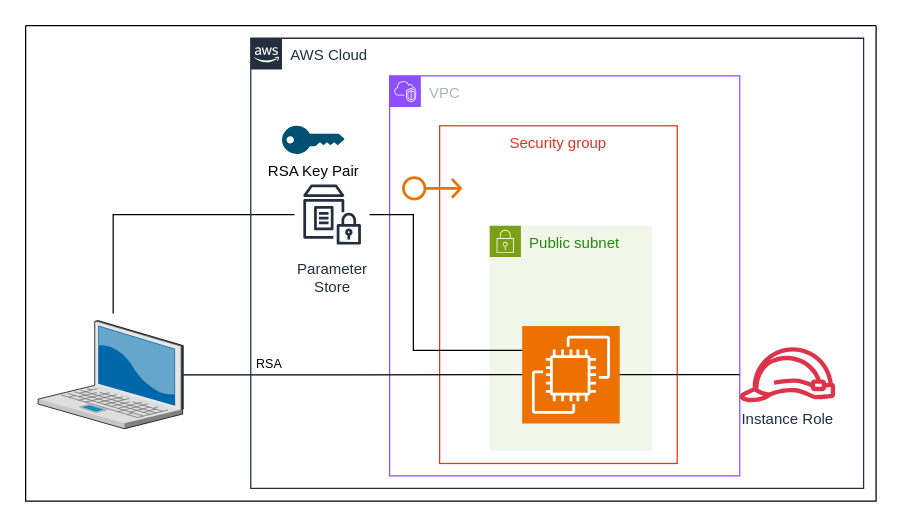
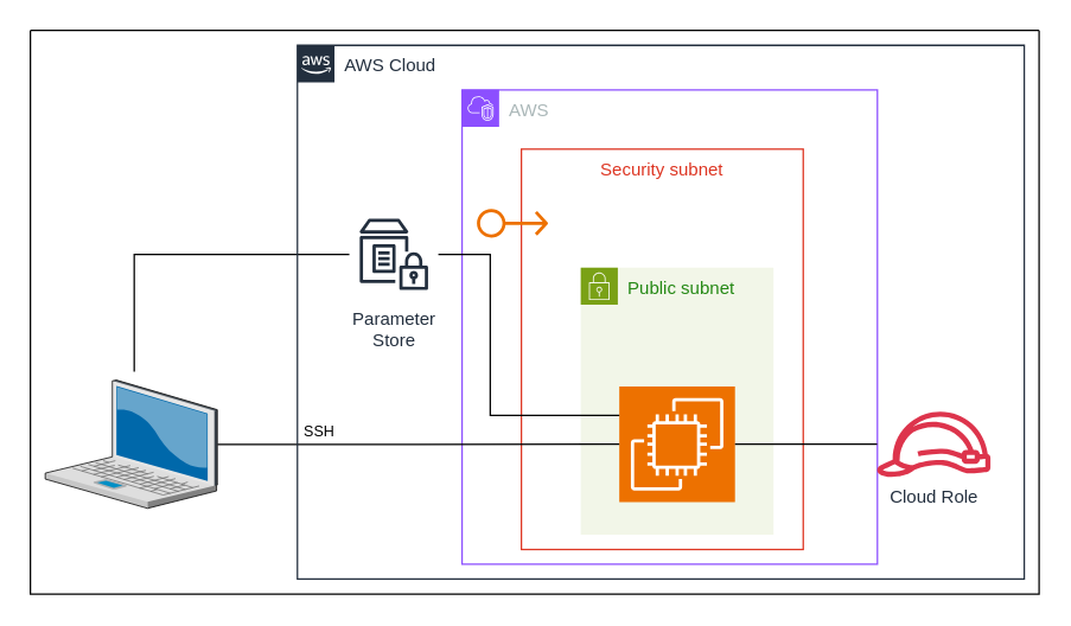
  <mxCell id="0" />
  <mxCell id="1" parent="0" />
- <mxCell id="2" value="VPC" style="points=[[0,0],[0.25,0],[0.5,0],[0.75,0],[1,0],[1,0.25],[1,0.5],[1,0.75],[1,1],[0.75,1],[0.5,1],[0.25,1],[0,1],[0,0.75],[0,0.5],[0,0.25]];outlineConnect=0;gradientColor=none;html=1;whiteSpace=wrap;fontSize=12;fontStyle=0;container=1;pointerEvents=0;collapsible=0;recursiveResize=0;shape=mxgraph.aws4.group;grIcon=mxgraph.aws4.group_vpc2;strokeColor=#8C4FFF;fillColor=none;verticalAlign=top;align=left;spacingLeft=30;fontColor=#AAB7B8;dashed=0;" parent="1" vertex="1"><mxGeometry x="311" y="60" width="280" height="320" as="geometry" /></mxCell>
- <mxCell id="3" value="Security group" style="fillColor=none;strokeColor=#DD3522;verticalAlign=top;fontStyle=0;fontColor=#DD3522;whiteSpace=wrap;html=1;" parent="2" vertex="1"><mxGeometry x="40" y="40" width="190" height="270" as="geometry" /></mxCell>
+ <mxCell id="2" value="AWS" style="points=[[0,0],[0.25,0],[0.5,0],[0.75,0],[1,0],[1,0.25],[1,0.5],[1,0.75],[1,1],[0.75,1],[0.5,1],[0.25,1],[0,1],[0,0.75],[0,0.5],[0,0.25]];outlineConnect=0;gradientColor=none;html=1;whiteSpace=wrap;fontSize=12;fontStyle=0;container=1;pointerEvents=0;collapsible=0;recursiveResize=0;shape=mxgraph.aws4.group;grIcon=mxgraph.aws4.group_vpc2;strokeColor=#8C4FFF;fillColor=none;verticalAlign=top;align=left;spacingLeft=30;fontColor=#AAB7B8;dashed=0;" parent="1" vertex="1"><mxGeometry x="311" y="60" width="280" height="320" as="geometry" /></mxCell>
+ <mxCell id="3" value="Security subnet" style="fillColor=none;strokeColor=#DD3522;verticalAlign=top;fontStyle=0;fontColor=#DD3522;whiteSpace=wrap;html=1;" parent="2" vertex="1"><mxGeometry x="40" y="40" width="190" height="270" as="geometry" /></mxCell>
  <mxCell id="4" value="Public subnet" style="points=[[0,0],[0.25,0],[0.5,0],[0.75,0],[1,0],[1,0.25],[1,0.5],[1,0.75],[1,1],[0.75,1],[0.5,1],[0.25,1],[0,1],[0,0.75],[0,0.5],[0,0.25]];outlineConnect=0;gradientColor=none;html=1;whiteSpace=wrap;fontSize=12;fontStyle=0;container=1;pointerEvents=0;collapsible=0;recursiveResize=0;shape=mxgraph.aws4.group;grIcon=mxgraph.aws4.group_security_group;grStroke=0;strokeColor=#7AA116;fillColor=#F2F6E8;verticalAlign=top;align=left;spacingLeft=30;fontColor=#248814;dashed=0;" parent="2" vertex="1"><mxGeometry x="80" y="120" width="130" height="180" as="geometry" /></mxCell>
  <mxCell id="5" value="" style="sketch=0;outlineConnect=0;fontColor=#232F3E;gradientColor=none;fillColor=#ED7100;strokeColor=none;dashed=0;verticalLabelPosition=bottom;verticalAlign=top;align=center;html=1;fontSize=12;fontStyle=0;aspect=fixed;pointerEvents=1;shape=mxgraph.aws4.elastic_ip_address;" parent="2" vertex="1"><mxGeometry x="10" y="80" width="48" height="20" as="geometry" /></mxCell>
  <mxCell id="6" value="" style="sketch=0;points=[[0,0,0],[0.25,0,0],[0.5,0,0],[0.75,0,0],[1,0,0],[0,1,0],[0.25,1,0],[0.5,1,0],[0.75,1,0],[1,1,0],[0,0.25,0],[0,0.5,0],[0,0.75,0],[1,0.25,0],[1,0.5,0],[1,0.75,0]];outlineConnect=0;fontColor=#232F3E;fillColor=#ED7100;strokeColor=#ffffff;dashed=0;verticalLabelPosition=bottom;verticalAlign=top;align=center;html=1;fontSize=12;fontStyle=0;aspect=fixed;shape=mxgraph.aws4.resourceIcon;resIcon=mxgraph.aws4.ec2;" parent="2" vertex="1"><mxGeometry x="106" y="200" width="78" height="78" as="geometry" /></mxCell>
  <mxCell id="7" value="Parameter&#10;Store" style="sketch=0;outlineConnect=0;fontColor=#232F3E;gradientColor=none;strokeColor=#232F3E;fillColor=#ffffff;dashed=0;verticalLabelPosition=bottom;verticalAlign=top;align=center;html=1;fontSize=12;fontStyle=0;aspect=fixed;shape=mxgraph.aws4.resourceIcon;resIcon=mxgraph.aws4.parameter_store;" parent="1" vertex="1"><mxGeometry x="235" y="141" width="60" height="60" as="geometry" /></mxCell>
- <mxCell id="8" value="RSA Key Pair" style="points=[[0,0.5,0],[0.24,0,0],[0.5,0.28,0],[0.995,0.475,0],[0.5,0.72,0],[0.24,1,0]];verticalLabelPosition=bottom;sketch=0;html=1;verticalAlign=top;aspect=fixed;align=center;pointerEvents=1;shape=mxgraph.cisco19.key;fillColor=#005073;strokeColor=none;" parent="1" vertex="1"><mxGeometry x="225" y="100" width="50" height="22.5" as="geometry" /></mxCell>
  <mxCell id="9" style="edgeStyle=orthogonalEdgeStyle;rounded=0;orthogonalLoop=1;jettySize=auto;html=1;exitX=1;exitY=0.5;exitDx=0;exitDy=0;exitPerimeter=0;endArrow=none;endFill=0;" parent="1" source="6" target="17" edge="1"><mxGeometry relative="1" as="geometry" /></mxCell>
  <mxCell id="10" style="edgeStyle=orthogonalEdgeStyle;rounded=0;orthogonalLoop=1;jettySize=auto;html=1;endArrow=none;endFill=0;" parent="1" target="7" edge="1"><mxGeometry relative="1" as="geometry"><mxPoint x="90" y="250" as="sourcePoint" /><Array as="points"><mxPoint x="90" y="171" /></Array></mxGeometry></mxCell>
  <mxCell id="11" style="edgeStyle=orthogonalEdgeStyle;rounded=0;orthogonalLoop=1;jettySize=auto;html=1;endArrow=none;endFill=0;" parent="1" source="12" target="6" edge="1"><mxGeometry relative="1" as="geometry" /></mxCell>
  <mxCell id="12" value="" style="verticalLabelPosition=bottom;sketch=0;aspect=fixed;html=1;verticalAlign=top;strokeColor=none;align=center;outlineConnect=0;shape=mxgraph.citrix.laptop_2;" parent="1" vertex="1"><mxGeometry x="30" y="255.75" width="116" height="86.5" as="geometry" /></mxCell>
- <mxCell id="13" value="&lt;font style=&quot;font-size: 10px;&quot;&gt;RSA&lt;/font&gt;" style="text;html=1;align=center;verticalAlign=middle;whiteSpace=wrap;rounded=0;" parent="1" vertex="1"><mxGeometry x="185" y="275" width="60" height="30" as="geometry" /></mxCell>
+ <mxCell id="13" value="&lt;font style=&quot;font-size: 10px;&quot;&gt;SSH&lt;/font&gt;" style="text;html=1;align=center;verticalAlign=middle;whiteSpace=wrap;rounded=0;" parent="1" vertex="1"><mxGeometry x="185" y="275" width="60" height="30" as="geometry" /></mxCell>
  <mxCell id="14" value="AWS Cloud" style="points=[[0,0],[0.25,0],[0.5,0],[0.75,0],[1,0],[1,0.25],[1,0.5],[1,0.75],[1,1],[0.75,1],[0.5,1],[0.25,1],[0,1],[0,0.75],[0,0.5],[0,0.25]];outlineConnect=0;gradientColor=none;html=1;whiteSpace=wrap;fontSize=12;fontStyle=0;container=1;pointerEvents=0;collapsible=0;recursiveResize=0;shape=mxgraph.aws4.group;grIcon=mxgraph.aws4.group_aws_cloud_alt;strokeColor=#232F3E;fillColor=none;verticalAlign=top;align=left;spacingLeft=30;fontColor=#232F3E;dashed=0;" parent="1" vertex="1"><mxGeometry x="200" y="30" width="490" height="360" as="geometry" /></mxCell>
  <mxCell id="15" style="edgeStyle=orthogonalEdgeStyle;rounded=0;orthogonalLoop=1;jettySize=auto;html=1;exitX=0;exitY=0.25;exitDx=0;exitDy=0;exitPerimeter=0;endArrow=none;endFill=0;" parent="1" source="6" target="7" edge="1"><mxGeometry relative="1" as="geometry"><Array as="points"><mxPoint x="330" y="280" /><mxPoint x="330" y="171" /></Array></mxGeometry></mxCell>
  <mxCell id="16" value="" style="swimlane;startSize=0;" vertex="1" parent="1"><mxGeometry x="20" y="20" width="680" height="380" as="geometry" /></mxCell>
- <mxCell id="17" value="Instance Role" style="sketch=0;outlineConnect=0;fontColor=#232F3E;gradientColor=none;fillColor=#DD344C;strokeColor=none;dashed=0;verticalLabelPosition=bottom;verticalAlign=top;align=center;html=1;fontSize=12;fontStyle=0;aspect=fixed;pointerEvents=1;shape=mxgraph.aws4.role;" parent="16" vertex="1"><mxGeometry x="570" y="257" width="78" height="44" as="geometry" /></mxCell>
+ <mxCell id="17" value="Cloud Role" style="sketch=0;outlineConnect=0;fontColor=#232F3E;gradientColor=none;fillColor=#DD344C;strokeColor=none;dashed=0;verticalLabelPosition=bottom;verticalAlign=top;align=center;html=1;fontSize=12;fontStyle=0;aspect=fixed;pointerEvents=1;shape=mxgraph.aws4.role;" parent="16" vertex="1"><mxGeometry x="570" y="257" width="78" height="44" as="geometry" /></mxCell>
